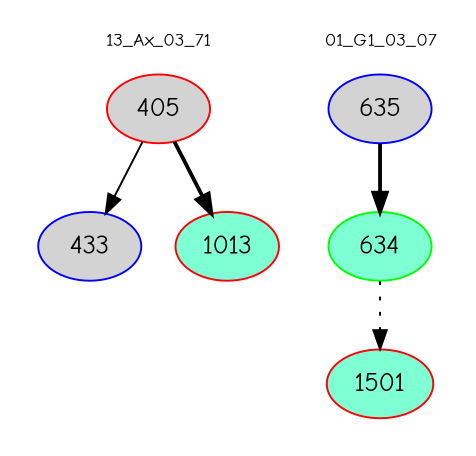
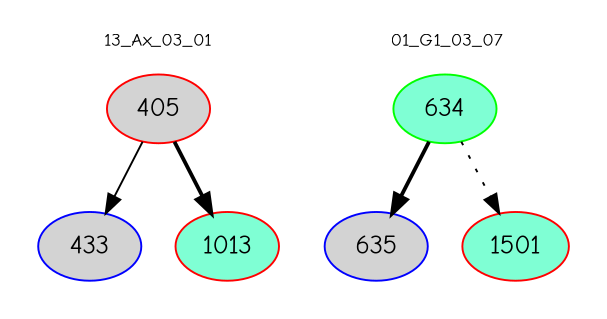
  digraph {
    fontname="Comic Neue"
    node [color=red fillcolor=lightgrey fontname="Comic Neue" style=filled]
    edge [color=black fontname="Comic Neue" style=bold]
    n1 [label=405]
    n2 [color=blue label=433]
    n3 [fillcolor=aquamarine label=1013]
    n4 [color=green fillcolor=aquamarine label=634]
    n5 [color=blue label=635]
    n6 [fillcolor=aquamarine label=1501]
    subgraph cluster_1 {
      color=white
      fontsize=10
-     label="13_Ax_03_71"
+     label="13_Ax_03_01"
      n1
      n2
      n3
    }
    subgraph cluster_2 {
      color=white
      fontsize=10
      label="01_G1_03_07"
      n4
      n5
      n6
    }
    n1 -> n2 [style=solid]
    n1 -> n3
-   n5 -> n4
+   n4 -> n5
    n4 -> n6 [style=dotted]
  }
